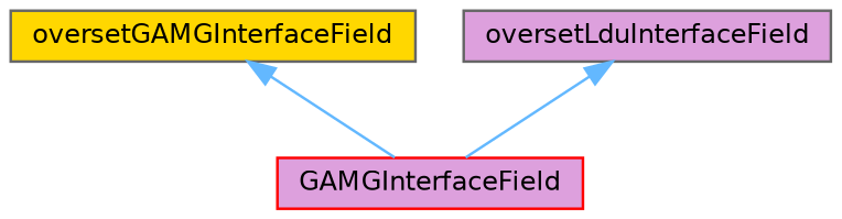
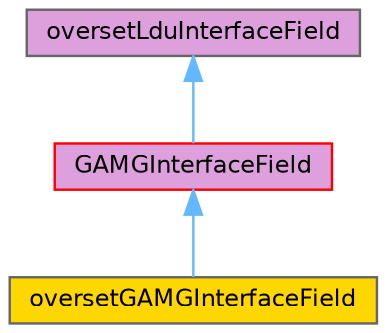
  digraph {
    node [color=gray40 fillcolor=plum fontname=Helvetica fontsize=10 shape=box style=filled]
    edge [color=steelblue1 dir=back fontname=Helvetica fontsize=10 labelfontname=Helvetica labelfontsize=10 style=solid]
    n1 [fillcolor=gold fontcolor=black height=0.2 label=oversetGAMGInterfaceField width=0.4]
    n2 [color=red height=0.2 label=GAMGInterfaceField width=0.4]
    n3 [height=0.2 label=oversetLduInterfaceField width=0.4]
-   n1 -> n2
+   n2 -> n1
    n3 -> n2
  }
